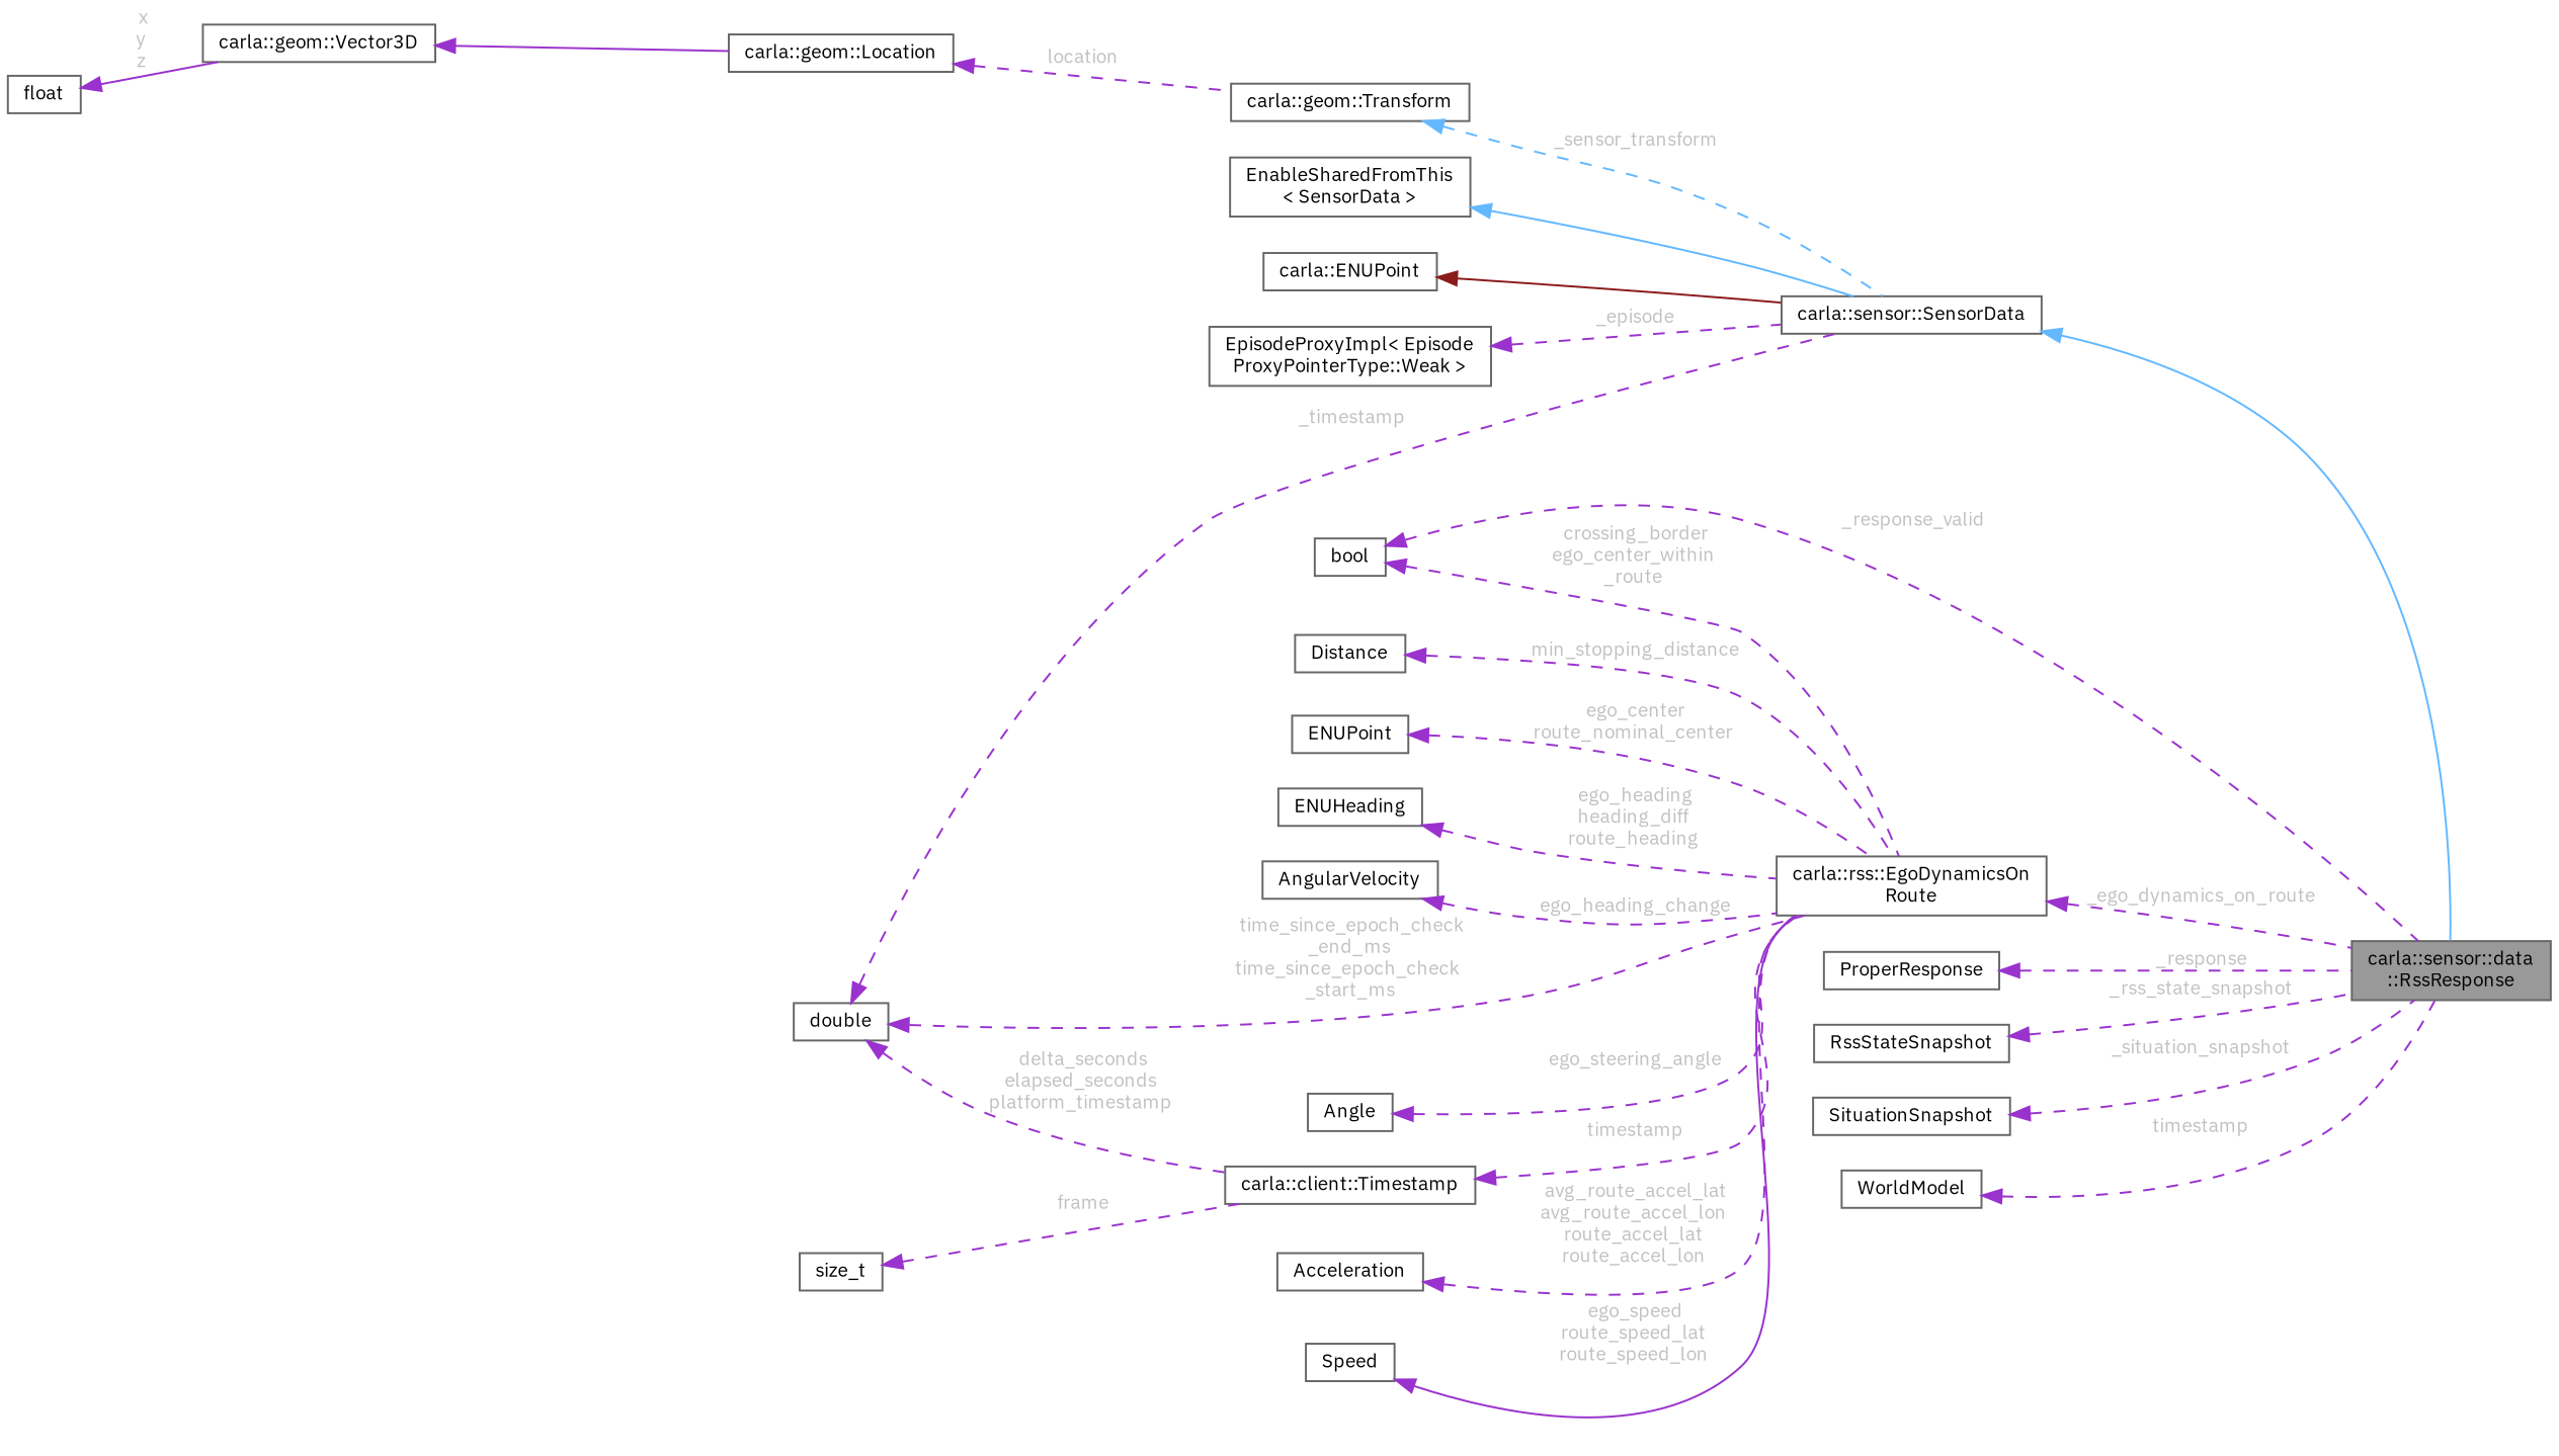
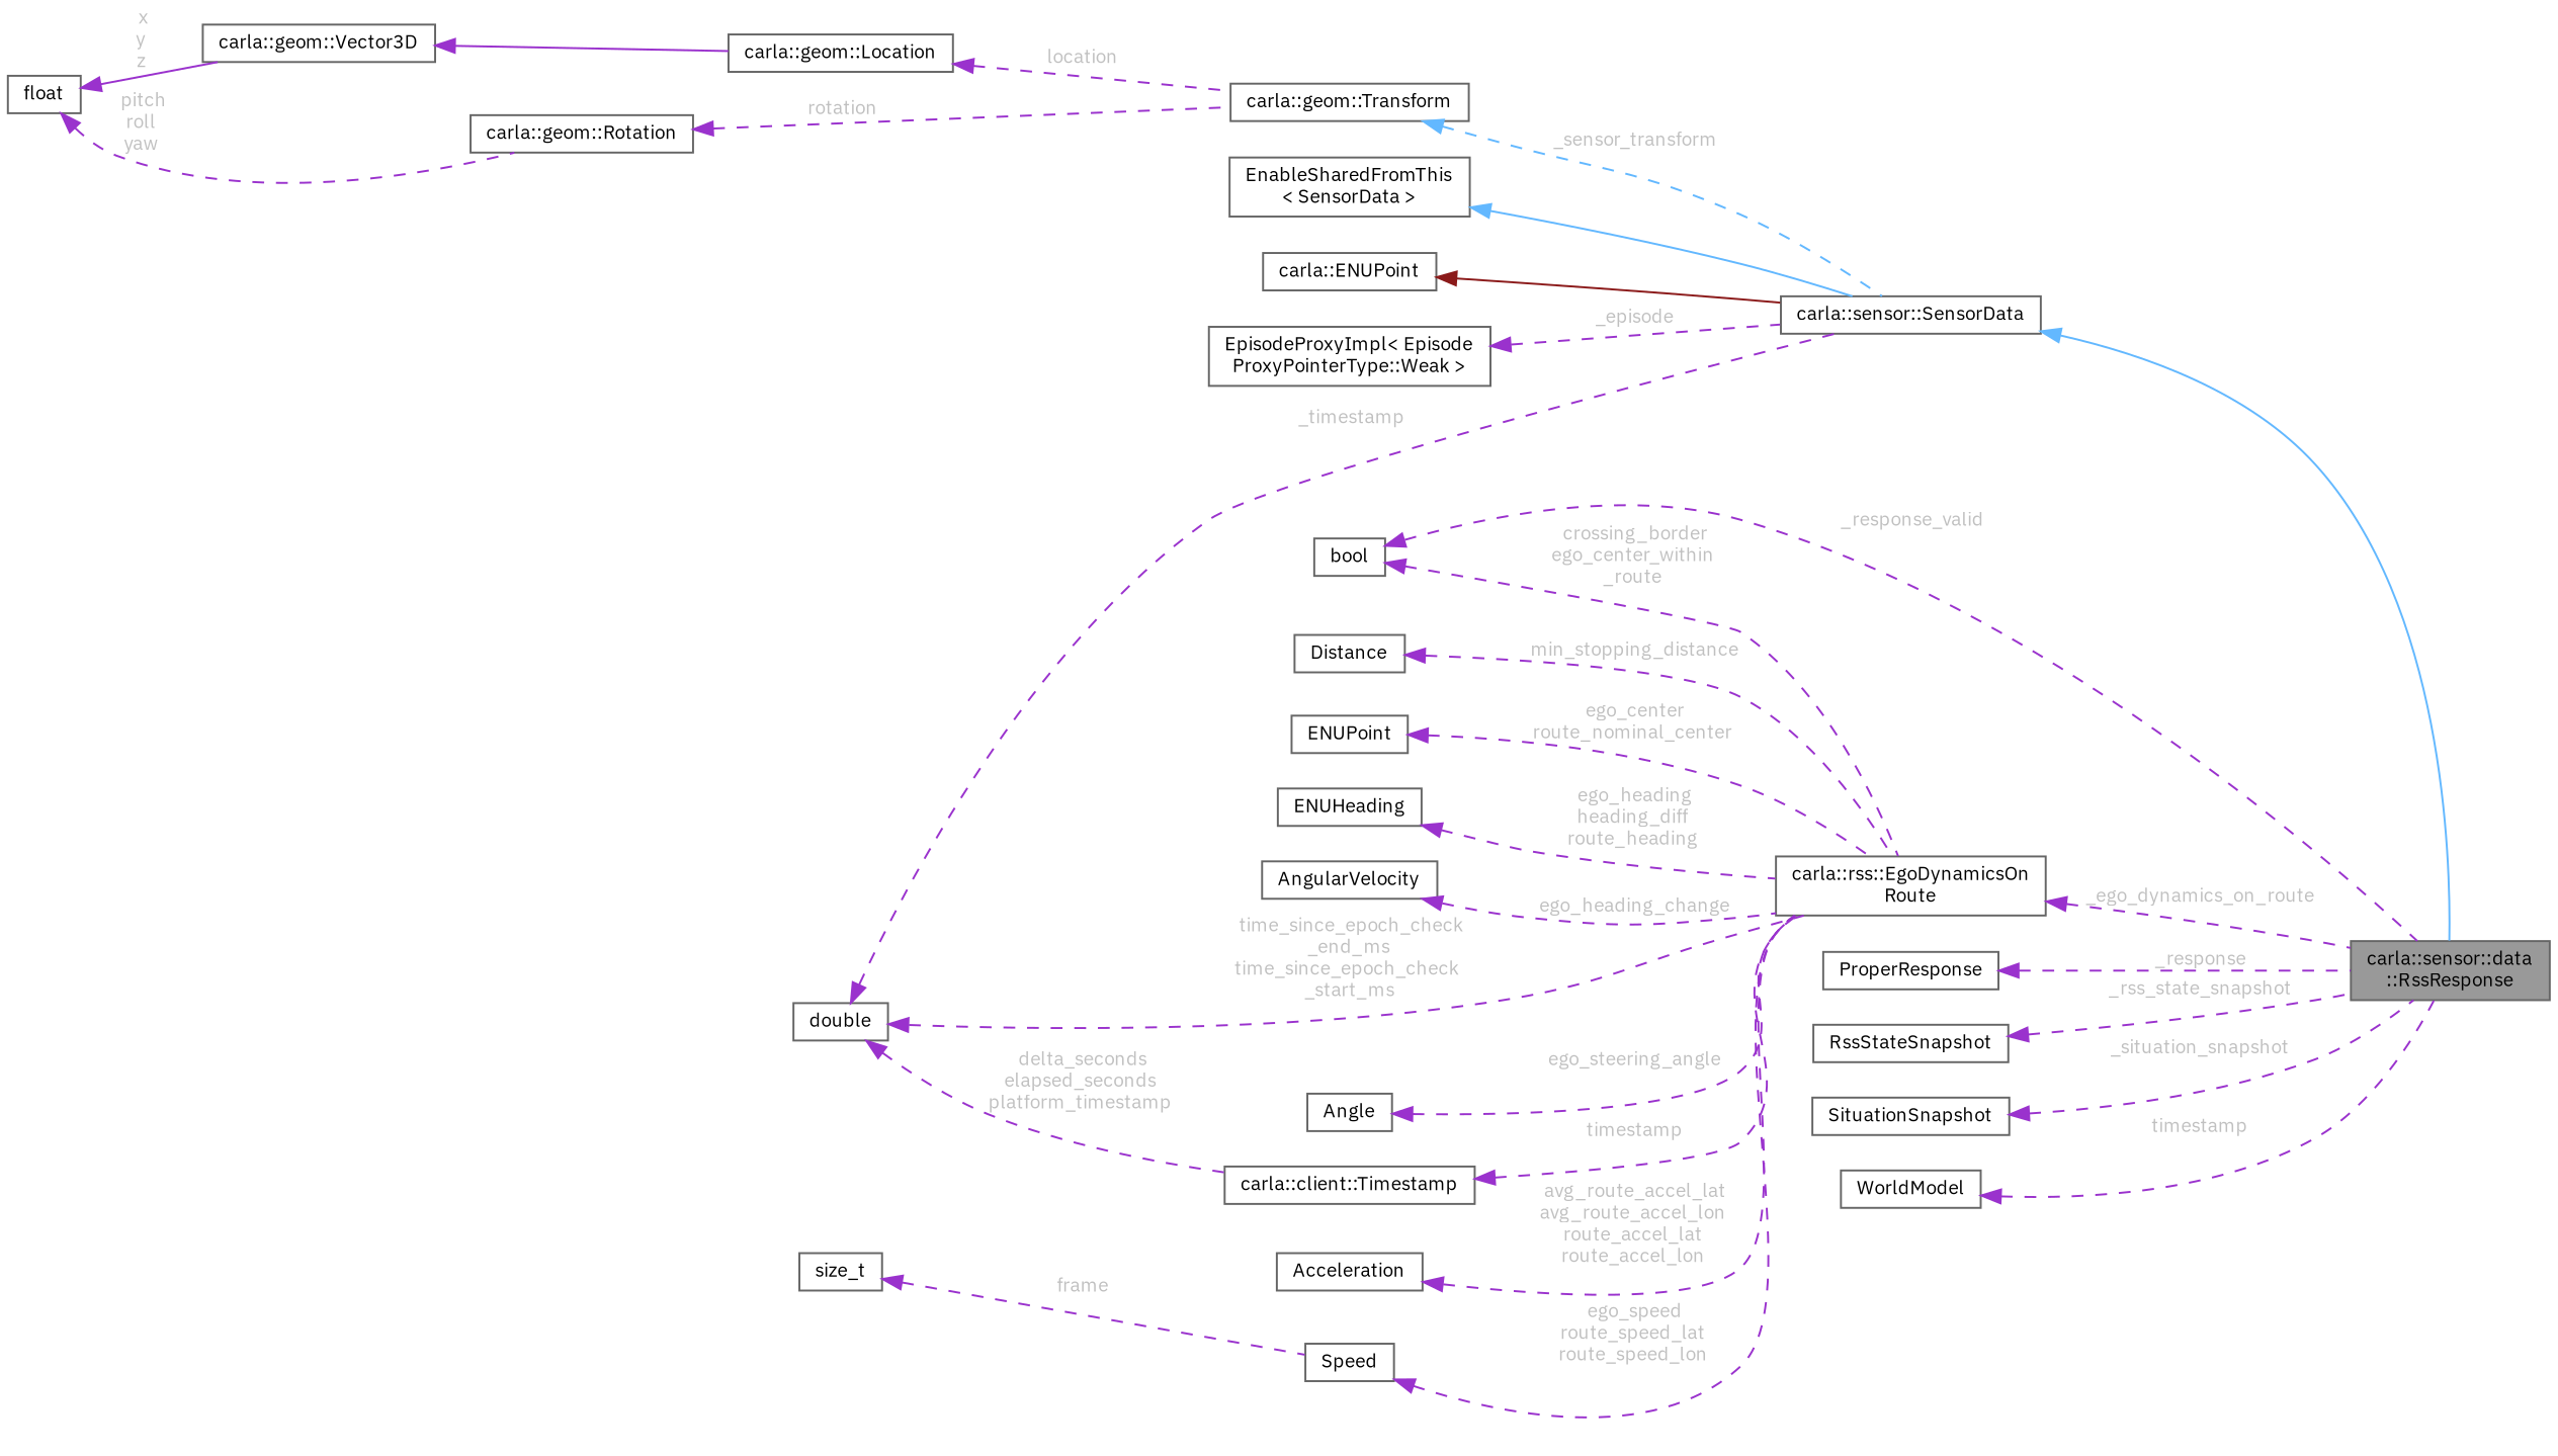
  digraph {
    fontname="IBM Plex Sans"
    rankdir=LR
    node [color=gray40 fillcolor=white fontname="IBM Plex Sans" fontsize=10 shape=box style=filled]
    edge [color=darkorchid3 dir=back fontname="IBM Plex Sans" fontsize=10 labelfontname=Helvetica labelfontsize=10 style=dashed fontcolor=grey]
    n1 [fillcolor=grey60 fontcolor=black height=0.2 label="carla::sensor::data\l::RssResponse" width=0.4]
    n2 [height=0.2 label="carla::sensor::SensorData" width=0.4]
    n3 [height=0.2 label="EnableSharedFromThis\l\< SensorData \>" width=0.4]
    n4 [height=0.2 label="carla::ENUPoint" width=0.4]
    n5 [height=0.2 label="EpisodeProxyImpl\< Episode\lProxyPointerType::Weak \>" width=0.4]
    n6 [height=0.2 label=double width=0.4]
    n7 [height=0.2 label="carla::rss::EgoDynamicsOn\lRoute" width=0.4]
    n8 [height=0.2 label="carla::client::Timestamp" width=0.4]
    n9 [height=0.2 label="carla::geom::Transform" width=0.4]
    n10 [height=0.2 label="carla::geom::Location" width=0.4]
    n11 [height=0.2 label="carla::geom::Vector3D" width=0.4]
    n12 [height=0.2 label=float width=0.4]
+   n13 [height=0.2 label="carla::geom::Rotation" width=0.4]
    n14 [height=0.2 label=bool width=0.4]
    n15 [height=0.2 label=ProperResponse width=0.4]
    n16 [height=0.2 label=RssStateSnapshot width=0.4]
    n17 [height=0.2 label=SituationSnapshot width=0.4]
    n18 [height=0.2 label=WorldModel width=0.4]
    n19 [height=0.2 label=size_t width=0.4]
    n20 [height=0.2 label=Speed width=0.4]
    n21 [height=0.2 label=Distance width=0.4]
    n22 [height=0.2 label=ENUPoint width=0.4]
    n23 [height=0.2 label=ENUHeading width=0.4]
    n24 [height=0.2 label=AngularVelocity width=0.4]
    n25 [height=0.2 label=Angle width=0.4]
    n26 [height=0.2 label=Acceleration width=0.4]
    n2 -> n1 [color=steelblue1 style=solid fontcolor=""]
    n3 -> n2 [color=steelblue1 style=solid fontcolor=""]
    n4 -> n2 [color=firebrick4 style=solid fontcolor=""]
    n5 -> n2 [label=" _episode"]
    n6 -> n2 [label=" _timestamp"]
    n6 -> n7 [label=" time_since_epoch_check\l_end_ms\ntime_since_epoch_check\l_start_ms"]
    n6 -> n8 [label=" delta_seconds\nelapsed_seconds\nplatform_timestamp"]
    n7 -> n1 [label=" _ego_dynamics_on_route"]
    n8 -> n7 [label=" timestamp"]
    n9 -> n2 [color=steelblue1 label=" _sensor_transform"]
    n10 -> n9 [label=" location"]
    n11 -> n10 [style=solid fontcolor=""]
    n12 -> n11 [label=" x\ny\nz" style=solid]
+   n12 -> n13 [label=" pitch\nroll\nyaw"]
+   n13 -> n9 [label=" rotation"]
    n14 -> n1 [label=" _response_valid"]
    n14 -> n7 [label=" crossing_border\nego_center_within\l_route"]
    n15 -> n1 [label=" _response"]
    n16 -> n1 [label=" _rss_state_snapshot"]
    n17 -> n1 [label=" _situation_snapshot"]
    n18 -> n1 [label=" timestamp"]
-   n19 -> n8 [label=" frame"]
-   n20 -> n7 [label=" ego_speed\nroute_speed_lat\nroute_speed_lon" style=solid]
+   n19 -> n20 [label=" frame"]
+   n20 -> n7 [label=" ego_speed\nroute_speed_lat\nroute_speed_lon"]
    n21 -> n7 [label=" min_stopping_distance"]
    n22 -> n7 [label=" ego_center\nroute_nominal_center"]
    n23 -> n7 [label=" ego_heading\nheading_diff\nroute_heading"]
    n24 -> n7 [label=" ego_heading_change"]
    n25 -> n7 [label=" ego_steering_angle"]
    n26 -> n7 [label=" avg_route_accel_lat\navg_route_accel_lon\nroute_accel_lat\nroute_accel_lon"]
  }
